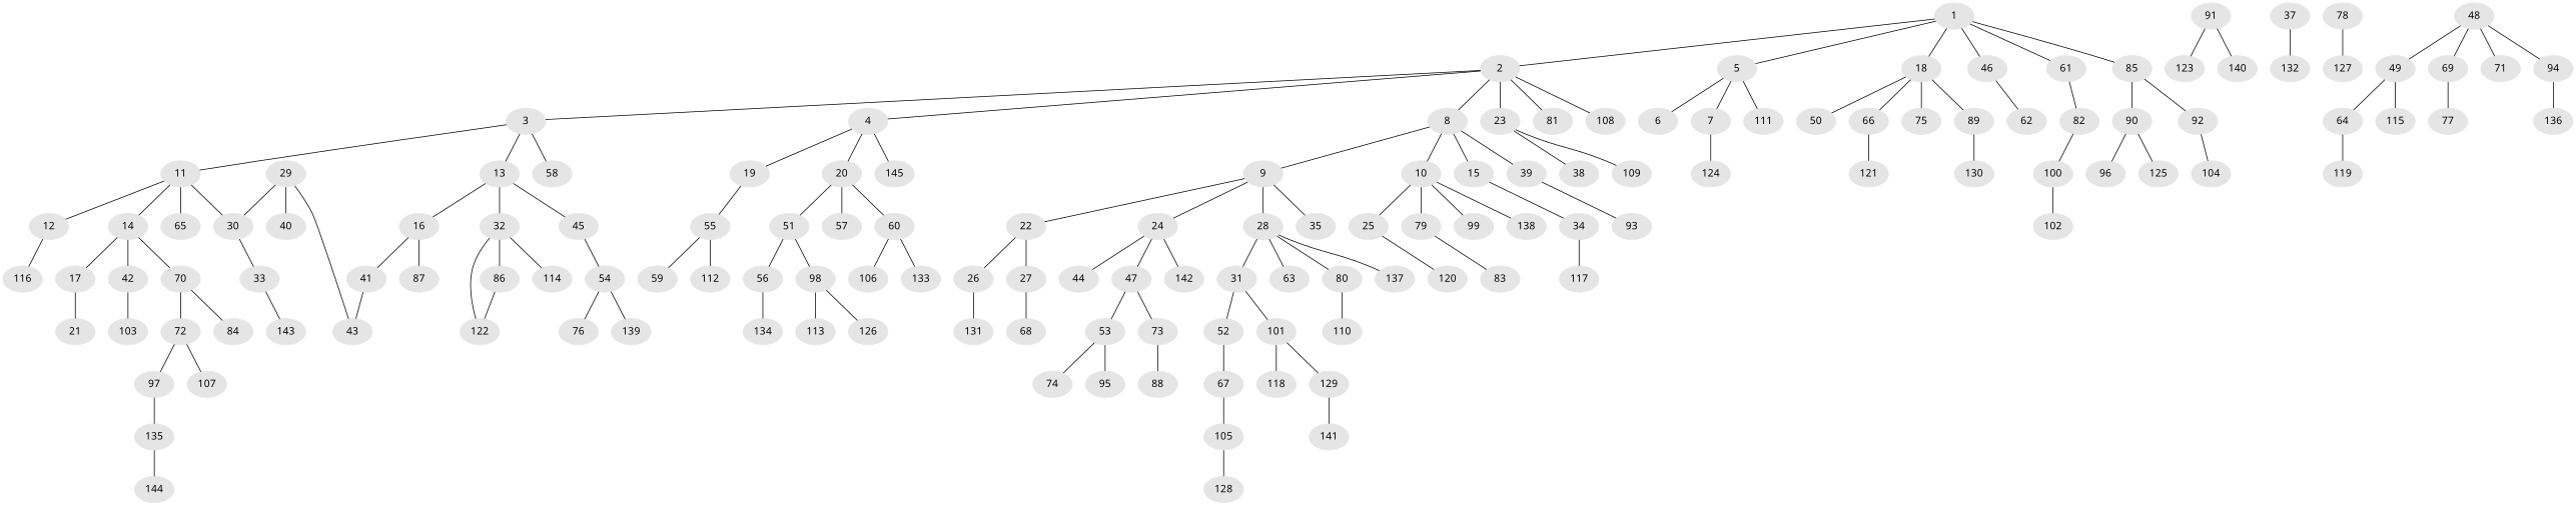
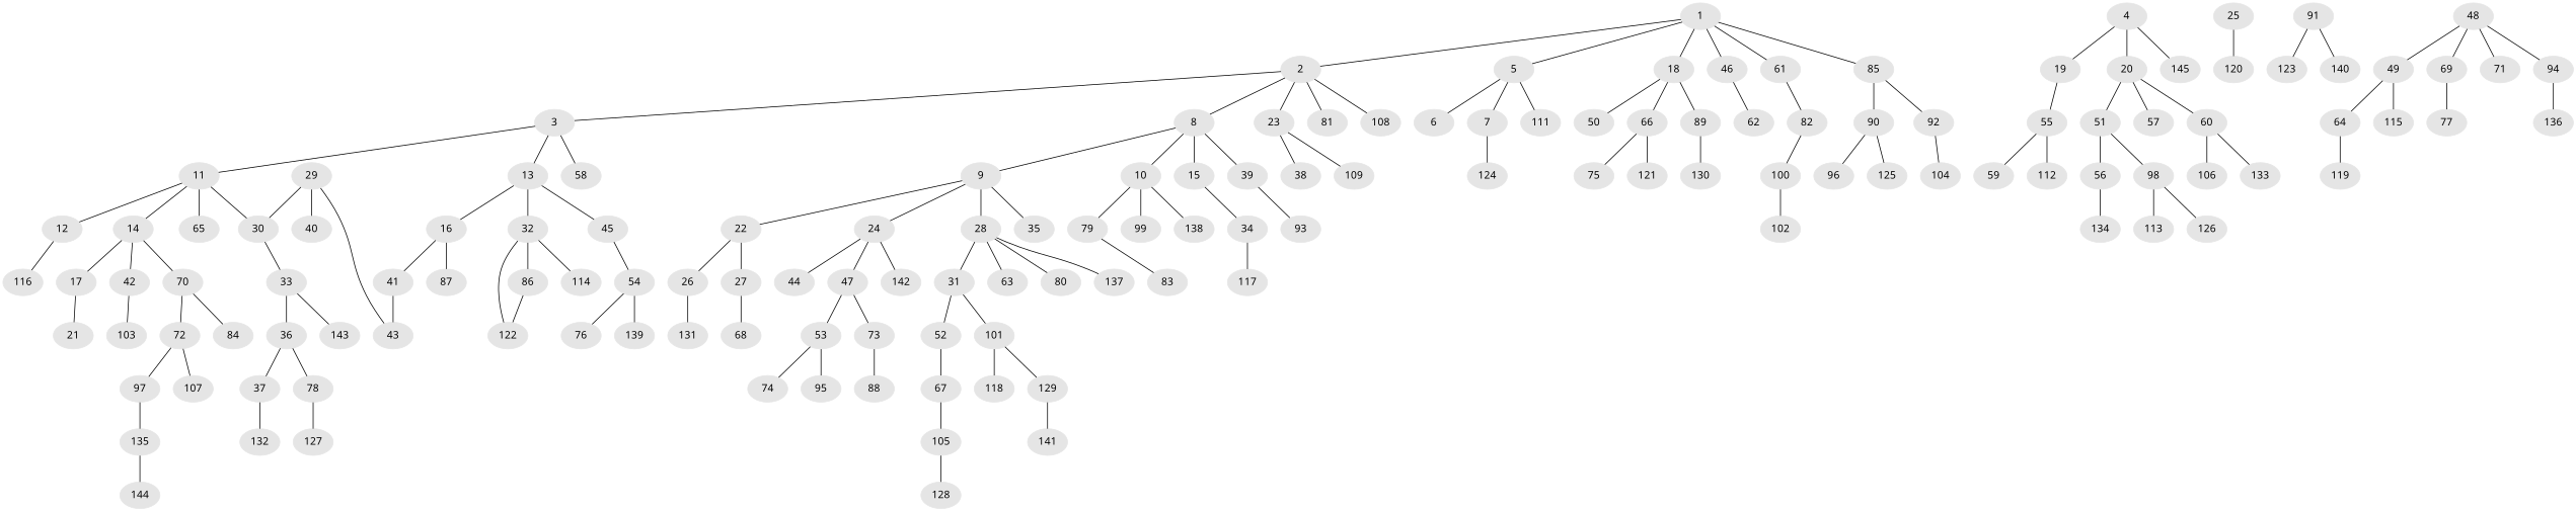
  graph {
    fontname="Noto Sans"
    node [color=gray90 fontname="Noto Sans" style=filled]
    edge [fontname="Noto Sans"]
    1
    2
    5
    18
    46
    61
    85
    3
    4
    8
    23
    81
    108
    6
    7
    111
    50
    66
    75
    89
    62
    82
    90
    92
    11
    13
    58
    19
    20
    145
    9
    10
    15
    39
    38
    109
    12
    14
    65
    30
    16
    32
    45
    55
    51
    57
    60
    124
    22
    24
    28
    35
    25
    79
    99
    138
    34
    93
    26
    27
    44
    47
    142
    31
    63
    80
    137
    120
    83
    116
    17
    42
    70
    29
    40
    43
    41
    87
    86
    114
    122
    54
    21
    103
    72
    84
    117
    121
    130
    59
    112
    56
    98
    106
    133
    131
    68
    53
    73
    52
    101
-   110
    33
+   36
    143
    67
    118
    129
    91
    123
    140
    37
    78
    132
    127
    48
    49
    69
    71
    94
    76
    139
    74
    95
    88
    64
    115
    77
    136
    119
    134
    113
    126
    105
    100
    128
    97
    107
    135
    102
    96
    125
    104
    144
    141
    1 -- 2
    1 -- 5
    1 -- 18
    1 -- 46
    1 -- 61
    1 -- 85
    2 -- 3
-   2 -- 4
    2 -- 8
    2 -- 23
    2 -- 81
    2 -- 108
    5 -- 6
    5 -- 7
    5 -- 111
    18 -- 50
    18 -- 66
-   18 -- 75
+   66 -- 75
    18 -- 89
    46 -- 62
    61 -- 82
    85 -- 90
    85 -- 92
    3 -- 11
    3 -- 13
    3 -- 58
    4 -- 19
    4 -- 20
    4 -- 145
    8 -- 9
    8 -- 10
    8 -- 15
    8 -- 39
    23 -- 38
    23 -- 109
    7 -- 124
    66 -- 121
    89 -- 130
    82 -- 100
    90 -- 96
    90 -- 125
    92 -- 104
    11 -- 12
    11 -- 14
    11 -- 65
    11 -- 30
    13 -- 16
    13 -- 32
    13 -- 45
    19 -- 55
    20 -- 51
    20 -- 57
    20 -- 60
    9 -- 22
    9 -- 24
    9 -- 28
    9 -- 35
-   10 -- 25
    10 -- 79
    10 -- 99
    10 -- 138
    15 -- 34
    39 -- 93
    12 -- 116
    14 -- 17
    14 -- 42
    14 -- 70
    30 -- 33
    16 -- 41
    16 -- 87
    32 -- 86
    32 -- 114
    32 -- 122
    45 -- 54
    55 -- 59
    55 -- 112
    51 -- 56
    51 -- 98
    60 -- 106
    60 -- 133
    22 -- 26
    22 -- 27
    24 -- 44
    24 -- 47
    24 -- 142
    28 -- 31
    28 -- 63
    28 -- 80
    28 -- 137
    25 -- 120
    79 -- 83
    34 -- 117
    26 -- 131
    27 -- 68
    47 -- 53
    47 -- 73
    31 -- 52
    31 -- 101
-   80 -- 110
    17 -- 21
    42 -- 103
    70 -- 72
    70 -- 84
    29 -- 30
    29 -- 40
    29 -- 43
    41 -- 43
    86 -- 122
    54 -- 76
    54 -- 139
    72 -- 97
    72 -- 107
    56 -- 134
    98 -- 113
    98 -- 126
    53 -- 74
    53 -- 95
    73 -- 88
    52 -- 67
    101 -- 118
    101 -- 129
+   33 -- 36
    33 -- 143
+   36 -- 37
+   36 -- 78
    67 -- 105
    129 -- 141
    91 -- 123
    91 -- 140
    37 -- 132
    78 -- 127
    48 -- 49
    48 -- 69
    48 -- 71
    48 -- 94
    49 -- 64
    49 -- 115
    69 -- 77
    94 -- 136
    64 -- 119
    105 -- 128
    100 -- 102
    97 -- 135
    135 -- 144
  }
